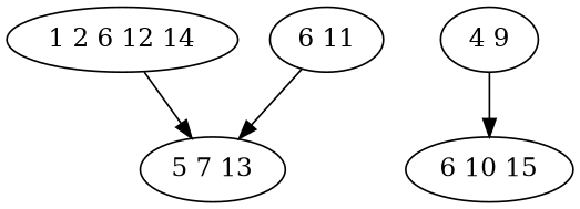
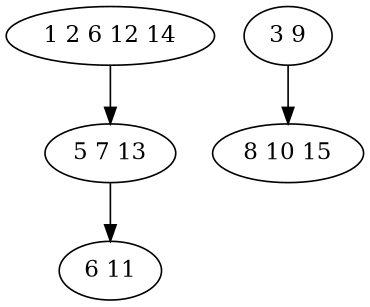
  digraph {
    n1 [label="1 2 6 12 14"]
    n2 [label="5 7 13"]
    n3 [label="6 11"]
-   n4 [label="4 9"]
-   n5 [label="6 10 15"]
+   n4 [label="3 9"]
+   n5 [label="8 10 15"]
    n1 -> n2
-   n3 -> n2
+   n2 -> n3
    n4 -> n5
  }
